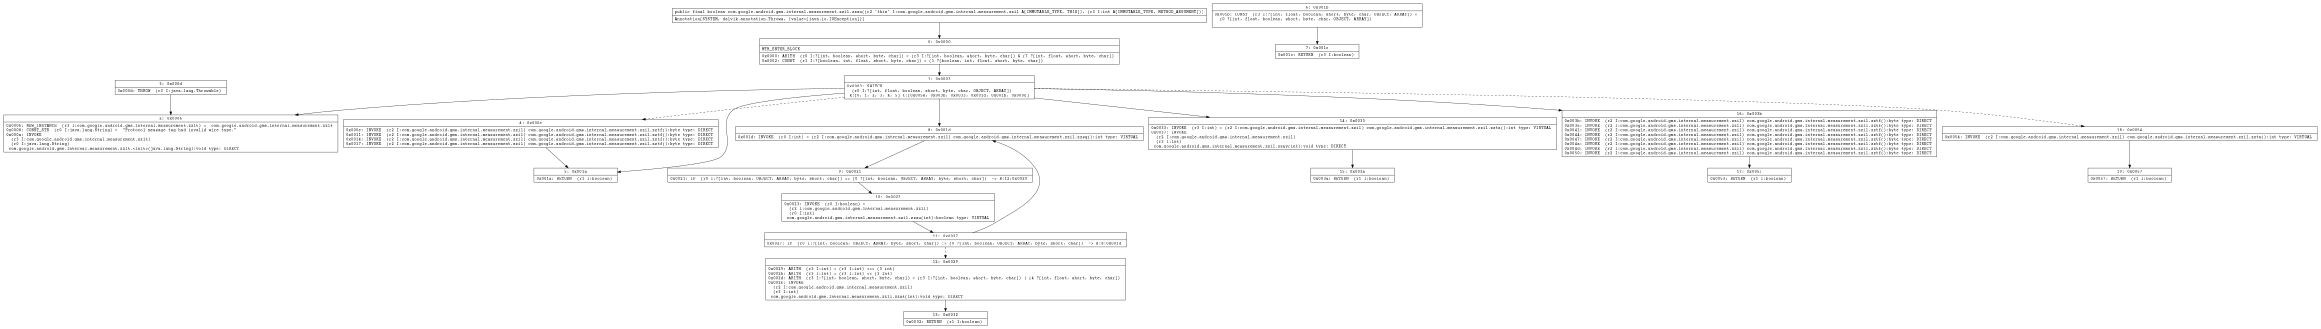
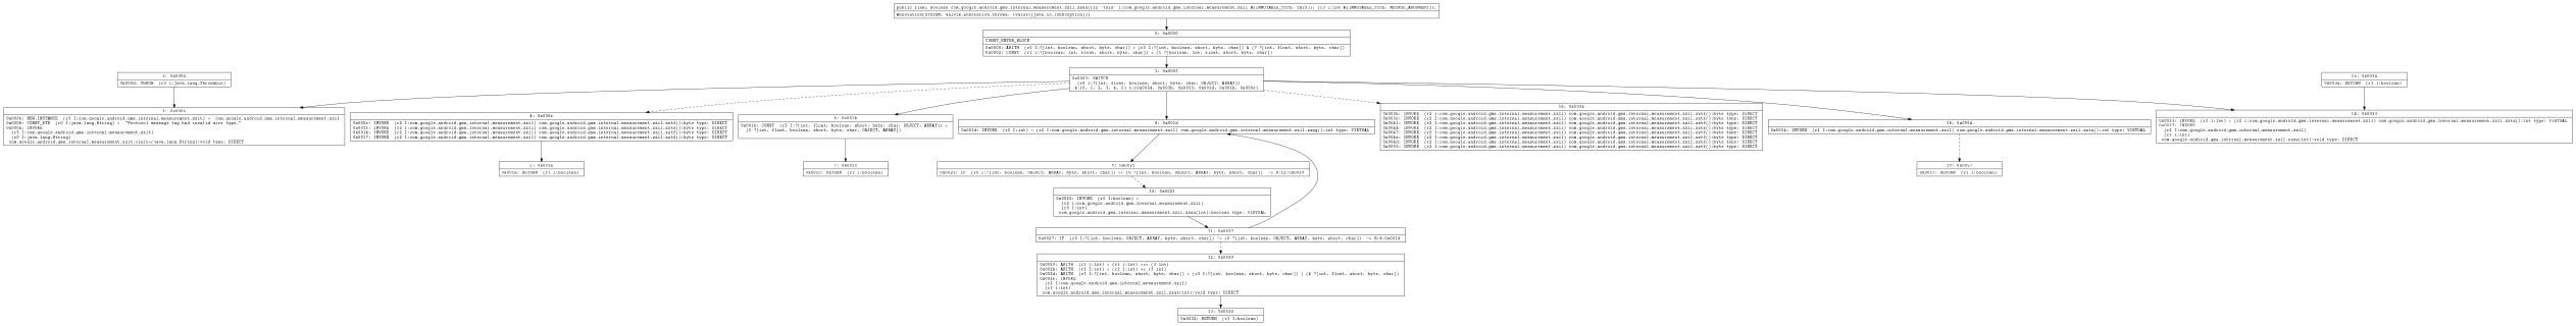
  digraph {
    fontname="Courier Prime"
    node [fontname="Courier Prime" shape=record]
    edge [fontname="Courier Prime"]
-   n1 [label="{0\:\ 0x0000|MTH_ENTER_BLOCK\l|0x0000: ARITH  (r0 I:?[int, boolean, short, byte, char]) = (r3 I:?[int, boolean, short, byte, char]) & (7 ?[int, float, short, byte, char]) \l0x0002: CONST  (r1 I:?[boolean, int, float, short, byte, char]) = (1 ?[boolean, int, float, short, byte, char]) \l}"]
+   n1 [label="{0\:\ 0x0000|CONST_ENTER_BLOCK\l|0x0000: ARITH  (r0 I:?[int, boolean, short, byte, char]) = (r3 I:?[int, boolean, short, byte, char]) & (7 ?[int, float, short, byte, char]) \l0x0002: CONST  (r1 I:?[boolean, int, float, short, byte, char]) = (1 ?[boolean, int, float, short, byte, char]) \l}"]
    n2 [label="{1\:\ 0x0003|0x0003: SWITCH  \l  (r0 I:?[int, float, boolean, short, byte, char, OBJECT, ARRAY])\l k:[0, 1, 2, 3, 4, 5] t:[0x0054, 0x003b, 0x0033, 0x001d, 0x001b, 0x000e] \l}"]
    n3 [label="{2\:\ 0x0006|0x0006: NEW_INSTANCE  (r3 I:com.google.android.gms.internal.measurement.zzit) =  com.google.android.gms.internal.measurement.zzit \l0x0008: CONST_STR  (r0 I:java.lang.String) =  \"Protocol message tag had invalid wire type.\" \l0x000a: INVOKE  \l  (r3 I:com.google.android.gms.internal.measurement.zzit)\l  (r0 I:java.lang.String)\l com.google.android.gms.internal.measurement.zzit.\<init\>(java.lang.String):void type: DIRECT \l}"]
    n4 [label="{4\:\ 0x000e|0x000e: INVOKE  (r2 I:com.google.android.gms.internal.measurement.zzil) com.google.android.gms.internal.measurement.zzil.zztf():byte type: DIRECT \l0x0011: INVOKE  (r2 I:com.google.android.gms.internal.measurement.zzil) com.google.android.gms.internal.measurement.zzil.zztf():byte type: DIRECT \l0x0014: INVOKE  (r2 I:com.google.android.gms.internal.measurement.zzil) com.google.android.gms.internal.measurement.zzil.zztf():byte type: DIRECT \l0x0017: INVOKE  (r2 I:com.google.android.gms.internal.measurement.zzil) com.google.android.gms.internal.measurement.zzil.zztf():byte type: DIRECT \l}"]
    n5 [label="{6\:\ 0x001b|0x001b: CONST  (r3 I:?[int, float, boolean, short, byte, char, OBJECT, ARRAY]) = \l  (0 ?[int, float, boolean, short, byte, char, OBJECT, ARRAY])\l \l}"]
    n6 [label="{8\:\ 0x001d|0x001d: INVOKE  (r0 I:int) = (r2 I:com.google.android.gms.internal.measurement.zzil) com.google.android.gms.internal.measurement.zzil.zzsg():int type: VIRTUAL \l}"]
    n7 [label="{14\:\ 0x0033|0x0033: INVOKE  (r3 I:int) = (r2 I:com.google.android.gms.internal.measurement.zzil) com.google.android.gms.internal.measurement.zzil.zzta():int type: VIRTUAL \l0x0037: INVOKE  \l  (r2 I:com.google.android.gms.internal.measurement.zzil)\l  (r3 I:int)\l com.google.android.gms.internal.measurement.zzil.zzay(int):void type: DIRECT \l}"]
    n8 [label="{16\:\ 0x003b|0x003b: INVOKE  (r2 I:com.google.android.gms.internal.measurement.zzil) com.google.android.gms.internal.measurement.zzil.zztf():byte type: DIRECT \l0x003e: INVOKE  (r2 I:com.google.android.gms.internal.measurement.zzil) com.google.android.gms.internal.measurement.zzil.zztf():byte type: DIRECT \l0x0041: INVOKE  (r2 I:com.google.android.gms.internal.measurement.zzil) com.google.android.gms.internal.measurement.zzil.zztf():byte type: DIRECT \l0x0044: INVOKE  (r2 I:com.google.android.gms.internal.measurement.zzil) com.google.android.gms.internal.measurement.zzil.zztf():byte type: DIRECT \l0x0047: INVOKE  (r2 I:com.google.android.gms.internal.measurement.zzil) com.google.android.gms.internal.measurement.zzil.zztf():byte type: DIRECT \l0x004a: INVOKE  (r2 I:com.google.android.gms.internal.measurement.zzil) com.google.android.gms.internal.measurement.zzil.zztf():byte type: DIRECT \l0x004d: INVOKE  (r2 I:com.google.android.gms.internal.measurement.zzil) com.google.android.gms.internal.measurement.zzil.zztf():byte type: DIRECT \l0x0050: INVOKE  (r2 I:com.google.android.gms.internal.measurement.zzil) com.google.android.gms.internal.measurement.zzil.zztf():byte type: DIRECT \l}"]
    n9 [label="{18\:\ 0x0054|0x0054: INVOKE  (r2 I:com.google.android.gms.internal.measurement.zzil) com.google.android.gms.internal.measurement.zzil.zzta():int type: VIRTUAL \l}"]
    n10 [label="{5\:\ 0x001a|0x001a: RETURN  (r1 I:boolean) \l}"]
    n11 [label="{7\:\ 0x001c|0x001c: RETURN  (r3 I:boolean) \l}"]
    n12 [label="{9\:\ 0x0021|0x0021: IF  (r0 I:?[int, boolean, OBJECT, ARRAY, byte, short, char]) == (0 ?[int, boolean, OBJECT, ARRAY, byte, short, char])  \-\> B:12:0x0029 \l}"]
    n13 [label="{15\:\ 0x003a|0x003a: RETURN  (r1 I:boolean) \l}"]
-   n14 [label="{17\:\ 0x0053|0x0053: RETURN  (r1 I:boolean) \l}"]
    n15 [label="{19\:\ 0x0057|0x0057: RETURN  (r1 I:boolean) \l}"]
    n16 [label="{3\:\ 0x000d|0x000d: THROW  (r3 I:java.lang.Throwable) \l}"]
    n17 [label="{10\:\ 0x0023|0x0023: INVOKE  (r0 I:boolean) = \l  (r2 I:com.google.android.gms.internal.measurement.zzil)\l  (r0 I:int)\l com.google.android.gms.internal.measurement.zzil.zzau(int):boolean type: VIRTUAL \l}"]
    n18 [label="{11\:\ 0x0027|0x0027: IF  (r0 I:?[int, boolean, OBJECT, ARRAY, byte, short, char]) != (0 ?[int, boolean, OBJECT, ARRAY, byte, short, char])  \-\> B:8:0x001d \l}"]
    n19 [label="{12\:\ 0x0029|0x0029: ARITH  (r3 I:int) = (r3 I:int) \>\>\> (3 int) \l0x002b: ARITH  (r3 I:int) = (r3 I:int) \<\< (3 int) \l0x002d: ARITH  (r3 I:?[int, boolean, short, byte, char]) = (r3 I:?[int, boolean, short, byte, char]) \| (4 ?[int, float, short, byte, char]) \l0x002f: INVOKE  \l  (r2 I:com.google.android.gms.internal.measurement.zzil)\l  (r3 I:int)\l com.google.android.gms.internal.measurement.zzil.zzat(int):void type: DIRECT \l}"]
    n20 [label="{13\:\ 0x0032|0x0032: RETURN  (r1 I:boolean) \l}"]
    n21 [label="{public final boolean com.google.android.gms.internal.measurement.zzil.zzau((r2 'this' I:com.google.android.gms.internal.measurement.zzil A[IMMUTABLE_TYPE, THIS]), (r3 I:int A[IMMUTABLE_TYPE, METHOD_ARGUMENT]))  | Annotation[SYSTEM, dalvik.annotation.Throws, \{value=[java.io.IOException]\}]\l}"]
    n1 -> n2
    n2 -> n3
    n2 -> n4 [style=dashed]
-   n2 -> n10
+   n2 -> n5
    n2 -> n6
    n2 -> n7
-   n2 -> n8
-   n2 -> n9 [style=dashed]
+   n2 -> n8 [style=dashed]
+   n2 -> n9
    n4 -> n10
    n5 -> n11
    n6 -> n12
-   n7 -> n13
-   n8 -> n14
-   n9 -> n15
-   n12 -> n17 [style=solid]
+   n13 -> n7
+   n9 -> n15 [style=dashed]
+   n12 -> n17 [style=dashed]
    n16 -> n3
    n17 -> n18
    n18 -> n6
    n18 -> n19 [style=dashed]
    n19 -> n20
    n21 -> n1
  }
